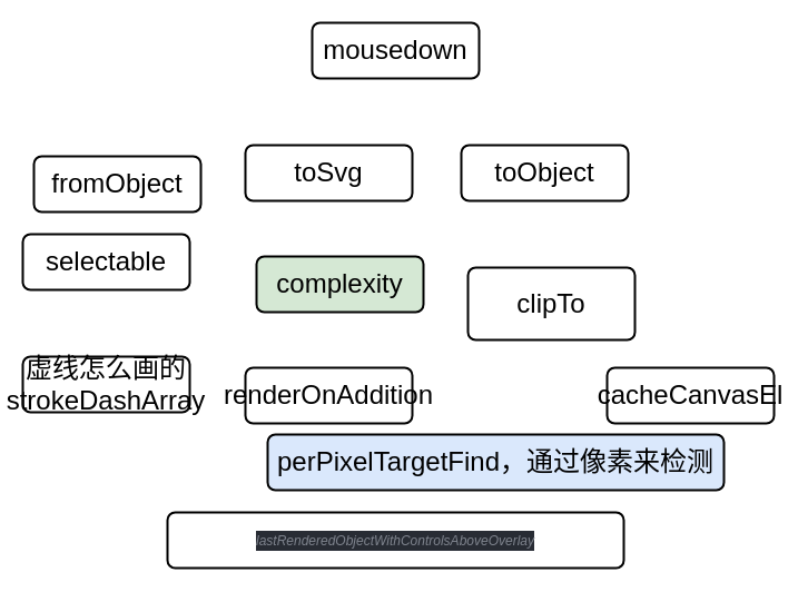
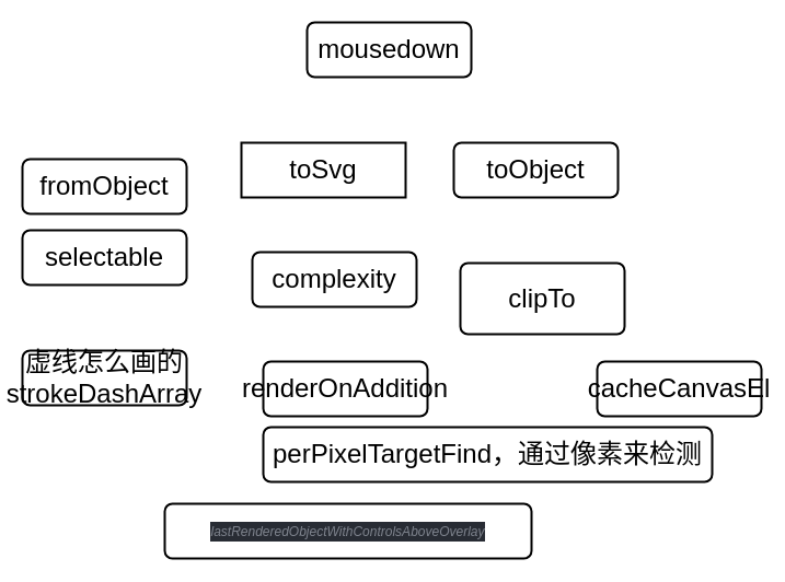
  <mxCell id="0" />
  <mxCell id="1" parent="0" />
  <mxCell id="2" value="&lt;font style=&quot;font-size: 24px&quot;&gt;mousedown&lt;/font&gt;" style="rounded=1;whiteSpace=wrap;html=1;absoluteArcSize=1;arcSize=14;strokeWidth=2;" parent="1" vertex="1"><mxGeometry x="280" y="20" width="150" height="50" as="geometry" /></mxCell>
- <mxCell id="3" value="&lt;font style=&quot;font-size: 24px&quot;&gt;toSvg&lt;br&gt;&lt;/font&gt;" style="rounded=1;whiteSpace=wrap;html=1;absoluteArcSize=1;arcSize=14;strokeWidth=2;" parent="1" vertex="1"><mxGeometry x="220" y="130" width="150" height="50" as="geometry" /></mxCell>
+ <mxCell id="3" value="&lt;font style=&quot;font-size: 24px&quot;&gt;toSvg&lt;br&gt;&lt;/font&gt;" style="whiteSpace=wrap;html=1;absoluteArcSize=1;arcSize=14;strokeWidth=2;rounded=0;" parent="1" vertex="1"><mxGeometry x="220" y="130" width="150" height="50" as="geometry" /></mxCell>
  <mxCell id="4" value="&lt;font style=&quot;font-size: 24px&quot;&gt;toObject&lt;br&gt;&lt;/font&gt;" style="rounded=1;whiteSpace=wrap;html=1;absoluteArcSize=1;arcSize=14;strokeWidth=2;" parent="1" vertex="1"><mxGeometry x="414" y="130" width="150" height="50" as="geometry" /></mxCell>
- <mxCell id="5" value="&lt;font style=&quot;font-size: 24px&quot;&gt;fromObject&lt;br&gt;&lt;/font&gt;" style="rounded=1;whiteSpace=wrap;html=1;absoluteArcSize=1;arcSize=14;strokeWidth=2;" parent="1" vertex="1"><mxGeometry x="30" y="140" width="150" height="50" as="geometry" /></mxCell>
- <mxCell id="6" value="&lt;font style=&quot;font-size: 24px&quot;&gt;complexity&lt;br&gt;&lt;/font&gt;" style="rounded=1;whiteSpace=wrap;html=1;absoluteArcSize=1;arcSize=14;strokeWidth=2;fillColor=#d5e8d4;" parent="1" vertex="1"><mxGeometry x="230" y="230" width="150" height="50" as="geometry" /></mxCell>
+ <mxCell id="5" value="&lt;font style=&quot;font-size: 24px&quot;&gt;fromObject&lt;br&gt;&lt;/font&gt;" style="rounded=1;whiteSpace=wrap;html=1;absoluteArcSize=1;arcSize=14;strokeWidth=2;" parent="1" vertex="1"><mxGeometry x="20" y="145" width="150" height="50" as="geometry" /></mxCell>
+ <mxCell id="6" value="&lt;font style=&quot;font-size: 24px&quot;&gt;complexity&lt;br&gt;&lt;/font&gt;" style="rounded=1;whiteSpace=wrap;html=1;absoluteArcSize=1;arcSize=14;strokeWidth=2;" parent="1" vertex="1"><mxGeometry x="230" y="230" width="150" height="50" as="geometry" /></mxCell>
  <mxCell id="7" value="&lt;font style=&quot;font-size: 24px&quot;&gt;clipTo&lt;br&gt;&lt;/font&gt;" style="rounded=1;whiteSpace=wrap;html=1;absoluteArcSize=1;arcSize=14;strokeWidth=2;" parent="1" vertex="1"><mxGeometry x="420" y="240" width="150" height="65" as="geometry" /></mxCell>
  <mxCell id="8" value="&lt;font style=&quot;font-size: 24px&quot;&gt;selectable&lt;br&gt;&lt;/font&gt;" style="rounded=1;whiteSpace=wrap;html=1;absoluteArcSize=1;arcSize=14;strokeWidth=2;" parent="1" vertex="1"><mxGeometry x="20" y="210" width="150" height="50" as="geometry" /></mxCell>
  <mxCell id="9" value="&lt;font style=&quot;font-size: 24px&quot;&gt;虚线怎么画的 strokeDashArray&lt;br&gt;&lt;/font&gt;" style="rounded=1;whiteSpace=wrap;html=1;absoluteArcSize=1;arcSize=14;strokeWidth=2;" parent="1" vertex="1"><mxGeometry x="20" y="320" width="150" height="50" as="geometry" /></mxCell>
  <mxCell id="10" value="&lt;font style=&quot;font-size: 24px&quot;&gt;cacheCanvasEl&lt;br&gt;&lt;/font&gt;" style="rounded=1;whiteSpace=wrap;html=1;absoluteArcSize=1;arcSize=14;strokeWidth=2;" parent="1" vertex="1"><mxGeometry x="545" y="330" width="150" height="50" as="geometry" /></mxCell>
- <mxCell id="11" value="&lt;font style=&quot;font-size: 24px&quot;&gt;renderOnAddition&lt;br&gt;&lt;/font&gt;" style="rounded=1;whiteSpace=wrap;html=1;absoluteArcSize=1;arcSize=14;strokeWidth=2;" vertex="1" parent="1"><mxGeometry x="220" y="330" width="150" height="50" as="geometry" /></mxCell>
- <mxCell id="12" value="&lt;font style=&quot;font-size: 24px&quot;&gt;perPixelTargetFind，通过像素来检测&lt;br&gt;&lt;/font&gt;" style="rounded=1;whiteSpace=wrap;html=1;absoluteArcSize=1;arcSize=14;strokeWidth=2;fillColor=#dae8fc;" vertex="1" parent="1"><mxGeometry x="240" y="390" width="410" height="50" as="geometry" /></mxCell>
- <mxCell id="13" value="&lt;font style=&quot;font-size: 24px&quot;&gt;&lt;div style=&quot;color: rgb(171 , 178 , 191) ; background-color: rgb(40 , 44 , 52) ; font-family: , &amp;#34;menlo&amp;#34; , &amp;#34;monaco&amp;#34; , &amp;#34;courier new&amp;#34; , monospace ; font-size: 12px ; line-height: 18px&quot;&gt;&lt;span style=&quot;color: #7f848e ; font-style: italic&quot;&gt;lastRenderedObjectWithControlsAboveOverlay&lt;/span&gt;&lt;/div&gt;&lt;/font&gt;" style="rounded=1;whiteSpace=wrap;html=1;absoluteArcSize=1;arcSize=14;strokeWidth=2;" vertex="1" parent="1"><mxGeometry x="150" y="460" width="410" height="50" as="geometry" /></mxCell>
+ <mxCell id="11" value="&lt;font style=&quot;font-size: 24px&quot;&gt;renderOnAddition&lt;br&gt;&lt;/font&gt;" style="rounded=1;whiteSpace=wrap;html=1;absoluteArcSize=1;arcSize=14;strokeWidth=2;" vertex="1" parent="1"><mxGeometry x="240" y="330" width="150" height="50" as="geometry" /></mxCell>
+ <mxCell id="12" value="&lt;font style=&quot;font-size: 24px&quot;&gt;perPixelTargetFind，通过像素来检测&lt;br&gt;&lt;/font&gt;" style="rounded=1;whiteSpace=wrap;html=1;absoluteArcSize=1;arcSize=14;strokeWidth=2;" vertex="1" parent="1"><mxGeometry x="240" y="390" width="410" height="50" as="geometry" /></mxCell>
+ <mxCell id="13" value="&lt;font style=&quot;font-size: 24px&quot;&gt;&lt;div style=&quot;color: rgb(171 , 178 , 191) ; background-color: rgb(40 , 44 , 52) ; font-family: , &amp;#34;menlo&amp;#34; , &amp;#34;monaco&amp;#34; , &amp;#34;courier new&amp;#34; , monospace ; font-size: 12px ; line-height: 18px&quot;&gt;&lt;span style=&quot;color: #7f848e ; font-style: italic&quot;&gt;lastRenderedObjectWithControlsAboveOverlay&lt;/span&gt;&lt;/div&gt;&lt;/font&gt;" style="rounded=1;whiteSpace=wrap;html=1;absoluteArcSize=1;arcSize=14;strokeWidth=2;" vertex="1" parent="1"><mxGeometry x="150" y="460" width="335" height="50" as="geometry" /></mxCell>
